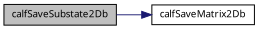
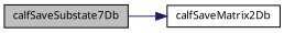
  digraph {
    rankdir=LR
    fontname="Noto Sans"
    node [color=black fontname="Noto Sans" fontsize=10 shape=record style=filled]
-   n1 [fillcolor=grey75 fontcolor=black height=0.2 label=calfSaveSubstate2Db width=0.4]
+   n1 [fillcolor=grey75 fontcolor=black height=0.2 label=calfSaveSubstate7Db width=0.4]
    n2 [fillcolor=white height=0.2 label=calfSaveMatrix2Db width=0.4]
    n1 -> n2 [color=midnightblue fontname="Noto Sans" fontsize=10 labelfontname=Helvetica labelfontsize=10 style=solid]
  }
